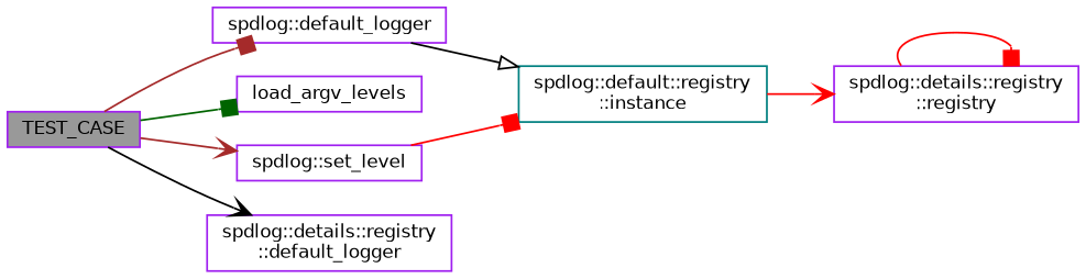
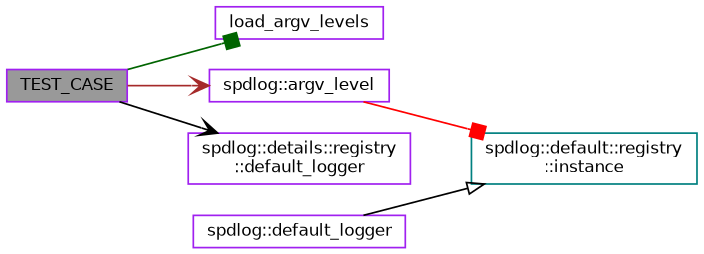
  digraph {
    rankdir=LR
    node [color=purple fillcolor=white fontname=Helvetica fontsize=10 shape=box style=filled]
    edge [arrowhead=box color=red fontname=Helvetica fontsize=10 labelfontname=Helvetica labelfontsize=10 style=solid]
    n1 [fillcolor=grey60 fontcolor=black height=0.2 label=TEST_CASE width=0.4]
    n2 [height=0.2 label="spdlog::default_logger" width=0.4]
    n3 [height=0.2 label=load_argv_levels width=0.4]
-   n4 [height=0.2 label="spdlog::set_level" width=0.4]
+   n4 [height=0.2 label="spdlog::argv_level" width=0.4]
    n5 [height=0.2 label="spdlog::details::registry\l::default_logger" width=0.4]
    n6 [color=teal height=0.2 label="spdlog::default::registry\l::instance" width=0.4]
-   n7 [height=0.2 label="spdlog::details::registry\l::registry" width=0.4]
-   n1 -> n2 [color=brown]
    n1 -> n3 [color=darkgreen]
    n1 -> n4 [arrowhead=vee color=brown]
    n1 -> n5 [arrowhead=vee color=black]
    n2 -> n6 [arrowhead=onormal color=black]
    n4 -> n6
-   n6 -> n7 [arrowhead=vee]
-   n7 -> n7
  }
